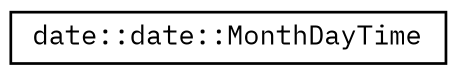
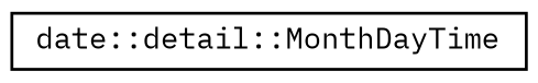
  digraph {
    rankdir=LR
    fontname="IBM Plex Mono"
-   n1 [color=black fillcolor=white fontname="IBM Plex Mono" fontsize=10 height=0.2 label="date::date::MonthDayTime" shape=record style=filled width=0.4]
+   n1 [color=black fillcolor=white fontname="IBM Plex Mono" fontsize=10 height=0.2 label="date::detail::MonthDayTime" shape=record style=filled width=0.4]
  }
